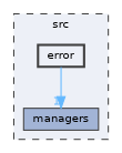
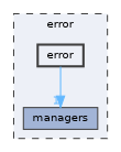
  digraph {
    compound=true
    node [color=grey25 fontname=Helvetica fontsize=10 shape=box]
    n1 [fillcolor="#a2b4d6" height=0.2 label=managers style=filled width=0.4]
    n2 [fillcolor="#edf0f7" height=0.2 label=error style="filled,bold" width=0.4]
    subgraph cluster_1 {
      bgcolor="#edf0f7"
      fontname=Helvetica
      fontsize=10
-     label=src
+     label=error
      pencolor=grey25
      style="filled,dashed"
      n1
      n2
    }
    n2 -> n1 [color=steelblue1 fontcolor=steelblue1 fontname=Helvetica fontsize=10 headlabel=1 labeldistance=1.5 labelfontname=Helvetica labelfontsize=10]
  }
